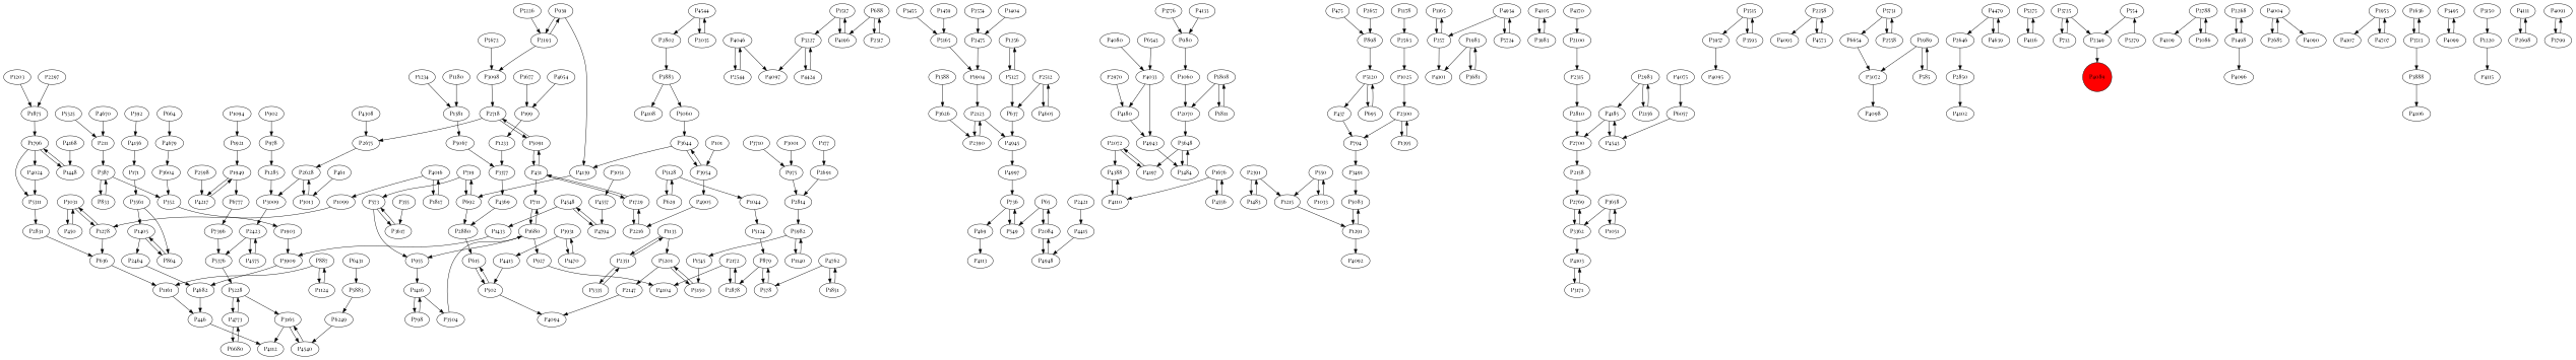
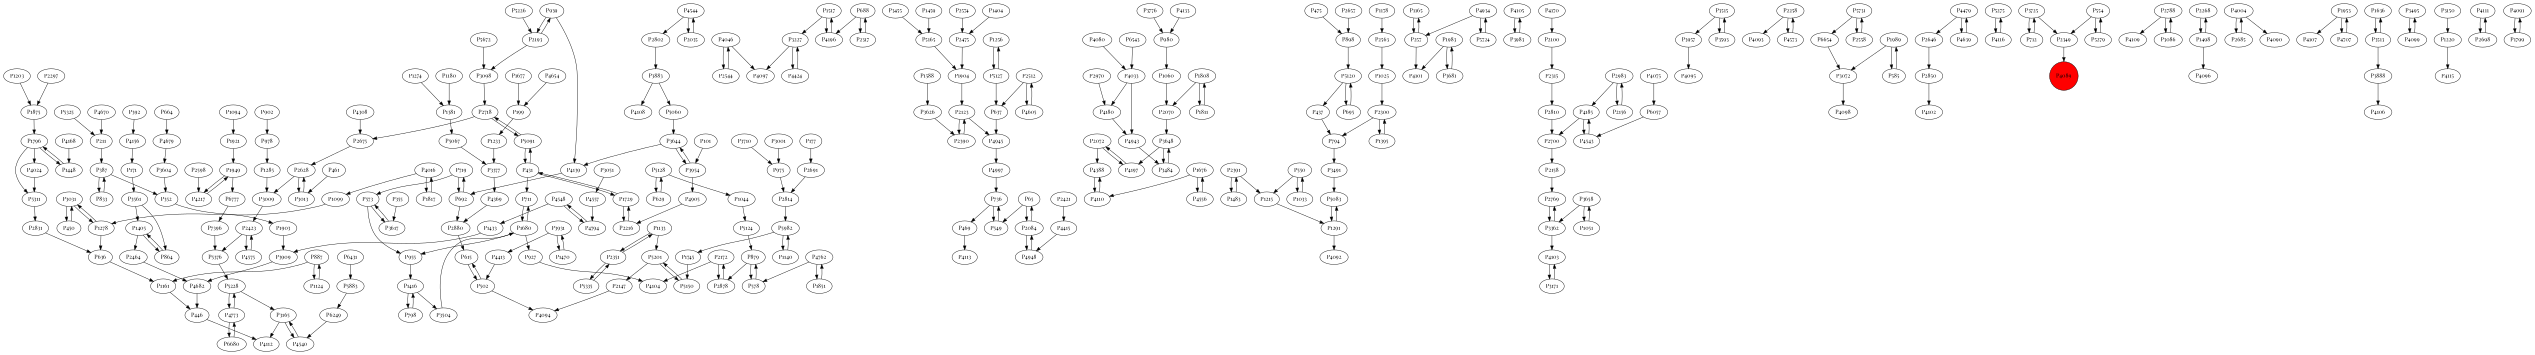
  digraph {
    fontname="Playfair Display"
    node [fontname="Playfair Display"]
    edge [fontname="Playfair Display"]
    P3031
    P1278
    P450
    P636
    P1161
    P1921
    P1949
    P6777
    P4217
    P7396
    P3909
    P4682
    P446
    P4112
    P4046
    P2544
    P4097
    P1256
    P5127
    P637
    P4945
    P2072
    P4197
    P4388
    P4110
    P2802
    P3883
    P5060
    P4108
    P3644
    P6680
    P4773
    P5228
    P3165
    P2300
    P1395
    P794
    P3491
    n39 [label=P3617]
    P355
    P573
    P955
    P1165
    P257
    P4101
    P4997
    P4654
    P199
    P1233
    P3377
    P4575
    P2423
    P5376
    P5150
    P5201
    P2147
    P4094
    P939
    P2193
    P4139
    P3098
    P692
    P2718
    P387
    P352
    P833
    P1903
    P5083
    P1291
    P4092
    P4033
    P4180
    P4943
    P3484
    P4105
    P3983
    P65
    P2084
    P549
    P4948
    P736
    P1676
    P4556
    P177
    P2691
    P2814
    P5982
    P2297
    P1875
    P1796
    P5311
    P1448
    P4024
    P3648
-   P1234
+   P1234 [label=P1274]
    P1381
    P5067
    P2700
    P2158
    P2769
    P3362
    P1745
    P1140
    P3658
    P1051
    P4103
    P3171
    P3515
    P3957
    P3593
    P4095
    P2258
    P4093
    P4573
    P4544
    n116 [label=P2035]
    P4540
    P502
    P615
    P3954
    P5128
    P1044
    P629
    P5124
    P879
    P3072
    P4098
    P3681
    P1983
    P2070
    P975
    P1470
    P3931
    P4413
    P3776
    P980
    P1060
    P2646
    P2850
    P4102
    P6431
    P5883
    P6249
    P3504
    P1680
    P927
    P711
    P1416
    P4104
    P5275
    P4116
    P4905
    P798
    P3725
    P2349
    P712
    P4089 [fillcolor=red shape=circle style=filled]
    P5120
    P437
    P695
    P431
    P1729
    P5091
    P2216
    P2123
    P2390
    P719
    P2880
    P2878
    P578
    P4133
    P469
    P4548
    P4794
    P1433
    P2391
    P1215
    P1483
    P1099
    P554
    P5279
    P461
    P3013
    P2628
    P3009
    P4113
    P2788
    P4109
    P3086
    P2831
    P2563
    P1025
    P1904
    P5226
    P2268
    P1498
    P4096
    P101
    P2172
    P4934
    P5724
    P3051
    P4557
    P3455
    P5165
    P4004
    P2685
    P4090
    P1953
    P4107
    P4707
    P1517
    P3227
    P4196
    P4424
    P4168
    P4369
    P1808
    P1811
    P4170
    P2100
    P2315
    P2810
    P902
    P978
    P1285
    P2156
    P2983
    P4185
    P4543
    P2574
    P2475
    P4080
    P688
    P2317
    P1405
    P864
    P2464
    P1636
    P3513
    P3888
    P4106
    P2675
    P1817
    P4016
    P4605
    P2512
    P1094
    P171
    P3561
    P887
    P1124
    P3495
    P4099
    P475
    P898
    P1178
    P2421
    P4415
    P392
    P4156
    P2970
    P5325
    P211
    P1459
    P550
    P1033
    P1133
    P2351
    P5335
    P1203
    P3710
    P3604
    P1677
    P3001
    P6654
    P5731
    P2558
    P1220
    P4115
    P1180
    P1851
    P4762
    P4479
    P4639
    P2598
    P6543
    P1989
    P585
    P4111
    P2698
    P3150
    P4091
    P1799
    P4679
    P2657
    P1588
    P3626
    P1404
    P4075
    P6057
    P5672
    P4670
    P664
    P4308
    P3031 -> P1278
    P3031 -> P450
    P1278 -> P3031
    P1278 -> P636
    P450 -> P3031
    P636 -> P1161
    P1161 -> P446
    P1921 -> P1949
    P1949 -> P6777
    P1949 -> P4217
    P6777 -> P7396
    P4217 -> P1949
    P7396 -> P5376
    P3909 -> P4682
    P4682 -> P446
    P446 -> P4112
    P4046 -> P2544
    P4046 -> P4097
    P2544 -> P4046
    P1256 -> P5127
    P5127 -> P1256
    P5127 -> P637
    P637 -> P4945
    P4945 -> P4997
    P2072 -> P4197
    P2072 -> P4388
    P4197 -> P2072
    P4388 -> P4110
    P4110 -> P4388
    P2802 -> P3883
    P3883 -> P5060
    P3883 -> P4108
    P5060 -> P3644
    P3644 -> P4139
    P3644 -> P3954
    P6680 -> P4773
    P4773 -> P6680
    P4773 -> P5228
    P5228 -> P4773
    P5228 -> P3165
    P3165 -> P4112
    P3165 -> P4540
    P2300 -> P1395
    P2300 -> P794
    P1395 -> P2300
    P794 -> P3491
    P3491 -> P5083
    n39 -> P573
    P355 -> n39
    P573 -> n39
    P573 -> P955
    P955 -> P1416
    P1165 -> P257
    P257 -> P1165
    P257 -> P4101
    P4997 -> P736
    P4654 -> P199
    P199 -> P1233
    P1233 -> P3377
    P3377 -> P4369
    P4575 -> P2423
    P2423 -> P4575
    P2423 -> P5376
    P5376 -> P5228
    P5150 -> P5201
    P5201 -> P5150
    P5201 -> P2147
    P2147 -> P4094
    P939 -> P2193
    P939 -> P4139
    P2193 -> P939
    P2193 -> P3098
    P4139 -> P692
    P3098 -> P2718
    P692 -> P719
    P692 -> P2880
    P2718 -> P5091
    P2718 -> P2675
    P387 -> P352
    P387 -> P833
    P352 -> P1903
    P833 -> P387
    P1903 -> P3909
    P5083 -> P1291
    P1291 -> P5083
    P1291 -> P4092
    P4033 -> P4180
    P4033 -> P4943
    P4180 -> P4943
    P4943 -> P3484
    P3484 -> P3648
    P4105 -> P3983
    P3983 -> P4105
    P65 -> P2084
    P65 -> P549
    P2084 -> P65
    P2084 -> P4948
    P549 -> P736
    P4948 -> P2084
    P736 -> P549
    P736 -> P469
    P1676 -> P4110
    P1676 -> P4556
    P4556 -> P1676
    P177 -> P2691
    P2691 -> P2814
    P2814 -> P5982
    P5982 -> P1745
    P5982 -> P1140
    P2297 -> P1875
    P1875 -> P1796
    P1796 -> P5311
    P1796 -> P1448
    P1796 -> P4024
    P5311 -> P2831
    P1448 -> P1796
    P4024 -> P5311
    P3648 -> P4197
    P3648 -> P3484
    P1234 -> P1381
    P1381 -> P5067
    P5067 -> P3377
    P2700 -> P2158
    P2158 -> P2769
    P2769 -> P3362
    P3362 -> P2769
    P3362 -> P4103
    P1745 -> P5150
    P1140 -> P5982
    P3658 -> P3362
    P3658 -> P1051
    P1051 -> P3658
    P4103 -> P3171
    P3171 -> P4103
    P3515 -> P3957
    P3515 -> P3593
    P3957 -> P4095
    P3593 -> P3515
    P2258 -> P4093
    P2258 -> P4573
    P4573 -> P2258
    P4544 -> P2802
    P4544 -> n116
    n116 -> P4544
    P4540 -> P3165
    P502 -> P4094
    P502 -> P615
    P615 -> P502
    P3954 -> P3644
    P3954 -> P4905
    P5128 -> P1044
    P5128 -> P629
    P1044 -> P5124
    P629 -> P5128
    P5124 -> P879
    P879 -> P2878
    P879 -> P578
    P3072 -> P4098
    P3681 -> P1983
    P1983 -> P4101
    P1983 -> P3681
    P2070 -> P3648
    P975 -> P2814
    P1470 -> P3931
    P3931 -> P1470
    P3931 -> P4413
    P4413 -> P502
    P3776 -> P980
    P980 -> P1060
    P1060 -> P2070
    P2646 -> P2850
    P2850 -> P4102
    P6431 -> P5883
    P5883 -> P6249
    P6249 -> P4540
    P3504 -> P1680
    P1680 -> P955
    P1680 -> P927
    P1680 -> P711
    P927 -> P4104
    P711 -> P1680
    P1416 -> P3504
    P1416 -> P798
    P5275 -> P4116
    P4116 -> P5275
    P4905 -> P2216
    P798 -> P1416
    P3725 -> P2349
    P3725 -> P712
    P2349 -> P4089
    P712 -> P3725
    P5120 -> P437
    P5120 -> P695
    P437 -> P794
    P695 -> P5120
    P431 -> P711
    P431 -> P1729
    P431 -> P5091
    P1729 -> P431
    P1729 -> P2216
    P5091 -> P2718
    P5091 -> P431
    P2216 -> P1729
    P2123 -> P4945
    P2123 -> P2390
    P2390 -> P2123
    P719 -> P573
    P719 -> P692
    P2880 -> P615
    P2878 -> P2172
    P578 -> P879
    P4133 -> P980
    P469 -> P4113
    P4548 -> P4794
    P4548 -> P1433
    P4794 -> P4548
    P1433 -> P3909
    P2391 -> P1215
    P2391 -> P1483
    P1215 -> P1291
    P1483 -> P2391
    P1099 -> P1278
    P554 -> P2349
+   P554 -> P5279
    P5279 -> P554
    P461 -> P3013
    P3013 -> P2628
    P2628 -> P3013
    P2628 -> P3009
    P3009 -> P2423
    P2788 -> P4109
    P2788 -> P3086
    P3086 -> P2788
    P2831 -> P636
    P2563 -> P1025
    P1025 -> P2300
    P1904 -> P2123
    P5226 -> P2193
    P2268 -> P1498
    P1498 -> P2268
    P1498 -> P4096
    P101 -> P3954
    P2172 -> P4104
    P2172 -> P2878
    P4934 -> P257
    P4934 -> P5724
    P5724 -> P4934
    P3051 -> P4557
    P4557 -> P4794
    P3455 -> P5165
    P5165 -> P1904
    P4004 -> P2685
    P4004 -> P4090
    P2685 -> P4004
    P1953 -> P4107
    P1953 -> P4707
    P4707 -> P1953
    P1517 -> P3227
    P1517 -> P4196
    P3227 -> P4097
    P3227 -> P4424
    P4196 -> P1517
    P4424 -> P3227
    P4168 -> P1448
    P4369 -> P2880
    P1808 -> P2070
    P1808 -> P1811
    P1811 -> P1808
    P4170 -> P2100
    P2100 -> P2315
    P2315 -> P2810
    P2810 -> P2700
    P902 -> P978
    P978 -> P1285
    P1285 -> P3009
    P2156 -> P2983
    P2983 -> P2156
    P2983 -> P4185
    P4185 -> P2700
    P4185 -> P4543
    P4543 -> P4185
    P2574 -> P2475
    P2475 -> P1904
    P4080 -> P4033
    P688 -> P4196
    P688 -> P2317
    P2317 -> P688
    P1405 -> P864
    P1405 -> P2464
    P864 -> P1405
    P2464 -> P4682
    P1636 -> P3513
    P3513 -> P1636
    P3513 -> P3888
    P3888 -> P4106
    P2675 -> P2628
    P1817 -> P4016
    P4016 -> P1099
    P4016 -> P1817
    P4605 -> P2512
    P2512 -> P637
    P2512 -> P4605
    P1094 -> P1921
    P171 -> P3561
    P3561 -> P1405
    P3561 -> P864
    P887 -> P1161
    P887 -> P1124
    P1124 -> P887
    P3495 -> P4099
    P4099 -> P3495
    P475 -> P898
    P898 -> P5120
    P1178 -> P2563
    P2421 -> P4415
    P4415 -> P4948
    P392 -> P4156
    P4156 -> P171
    P2970 -> P4180
    P5325 -> P211
    P211 -> P387
    P1459 -> P5165
    P550 -> P1215
    P550 -> P1033
    P1033 -> P550
    P1133 -> P5201
    P1133 -> P2351
    P2351 -> P1133
    P2351 -> P5335
    P5335 -> P2351
    P1203 -> P1875
    P3710 -> P975
    P3604 -> P352
    P1677 -> P199
    P3001 -> P975
    P6654 -> P3072
    P5731 -> P6654
    P5731 -> P2558
    P2558 -> P5731
    P1220 -> P4115
    P1180 -> P1381
    P1851 -> P4762
    P4762 -> P578
    P4762 -> P1851
    P4479 -> P2646
    P4479 -> P4639
    P4639 -> P4479
    P2598 -> P4217
    P6543 -> P4033
    P1989 -> P3072
    P1989 -> P585
    P585 -> P1989
    P4111 -> P2698
    P2698 -> P4111
    P3150 -> P1220
    P4091 -> P1799
    P1799 -> P4091
    P4679 -> P3604
    P2657 -> P898
    P1588 -> P3626
    P3626 -> P2390
    P1404 -> P2475
    P4075 -> P6057
    P6057 -> P4543
    P5672 -> P3098
    P4670 -> P211
    P664 -> P4679
    P4308 -> P2675
  }
